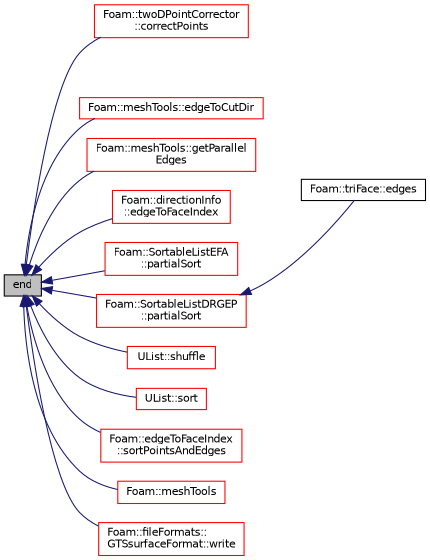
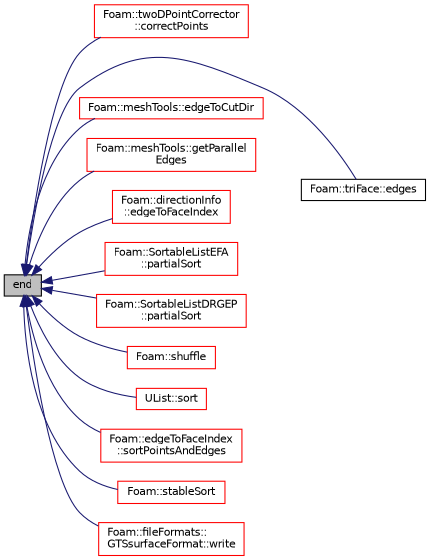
  digraph {
    rankdir=LR
    node [color=red fontname=Helvetica fontsize=10 shape=record]
    edge [color=midnightblue dir=back fontname=Helvetica fontsize=10 labelfontname=Helvetica labelfontsize=10 style=solid]
    n1 [color=black fillcolor=grey75 fontcolor=black height=0.2 label=end style=filled width=0.4]
    n2 [height=0.2 label="Foam::twoDPointCorrector\l::correctPoints" width=0.4]
    n3 [color=black height=0.2 label="Foam::triFace::edges" width=0.4]
    n4 [height=0.2 label="Foam::meshTools::edgeToCutDir" width=0.4]
    n5 [height=0.2 label="Foam::meshTools::getParallel\lEdges" width=0.4]
    n6 [height=0.2 label="Foam::directionInfo\l::edgeToFaceIndex" width=0.4]
    n7 [height=0.2 label="Foam::SortableListEFA\l::partialSort" width=0.4]
    n8 [height=0.2 label="Foam::SortableListDRGEP\l::partialSort" width=0.4]
-   n9 [height=0.2 label="UList::shuffle" width=0.4]
+   n9 [height=0.2 label="Foam::shuffle" width=0.4]
    n10 [height=0.2 label="UList::sort" width=0.4]
    n11 [height=0.2 label="Foam::edgeToFaceIndex\l::sortPointsAndEdges" width=0.4]
-   n12 [height=0.2 label="Foam::meshTools" width=0.4]
+   n12 [height=0.2 label="Foam::stableSort" width=0.4]
    n13 [height=0.2 label="Foam::fileFormats::\lGTSsurfaceFormat::write" width=0.4]
    n1 -> n2
-   n8 -> n3
+   n1 -> n3
    n1 -> n4
    n1 -> n5
    n1 -> n6
    n1 -> n7
    n1 -> n8
    n1 -> n9
    n1 -> n10
    n1 -> n11
    n1 -> n12
    n1 -> n13
  }
